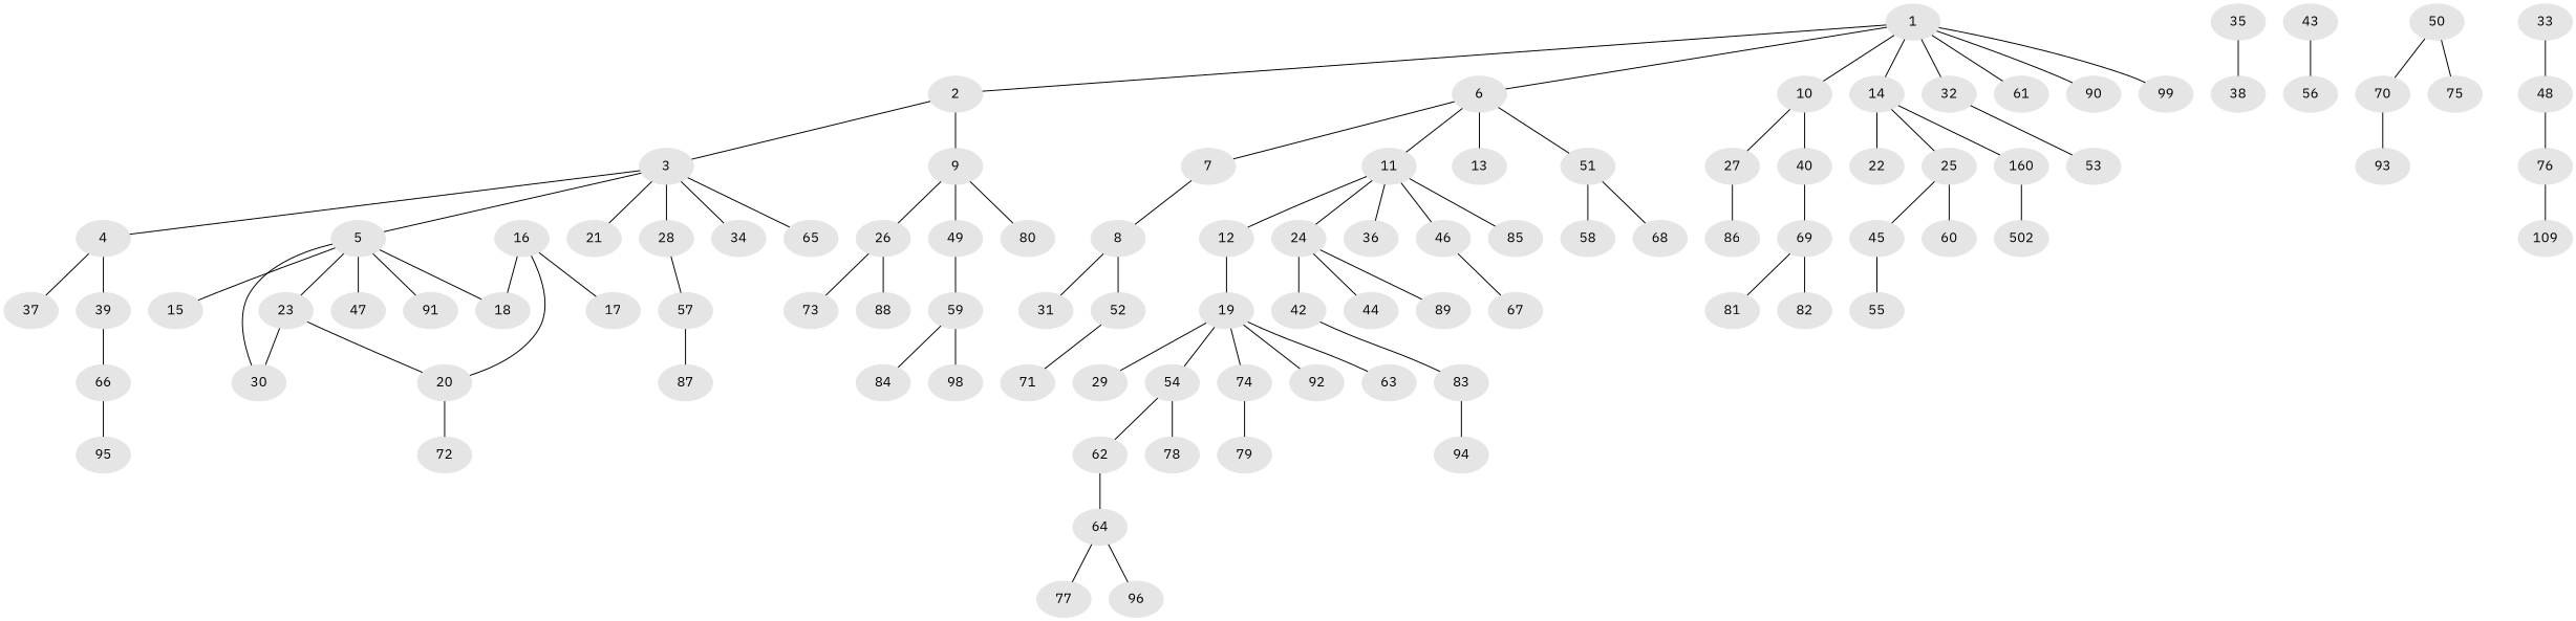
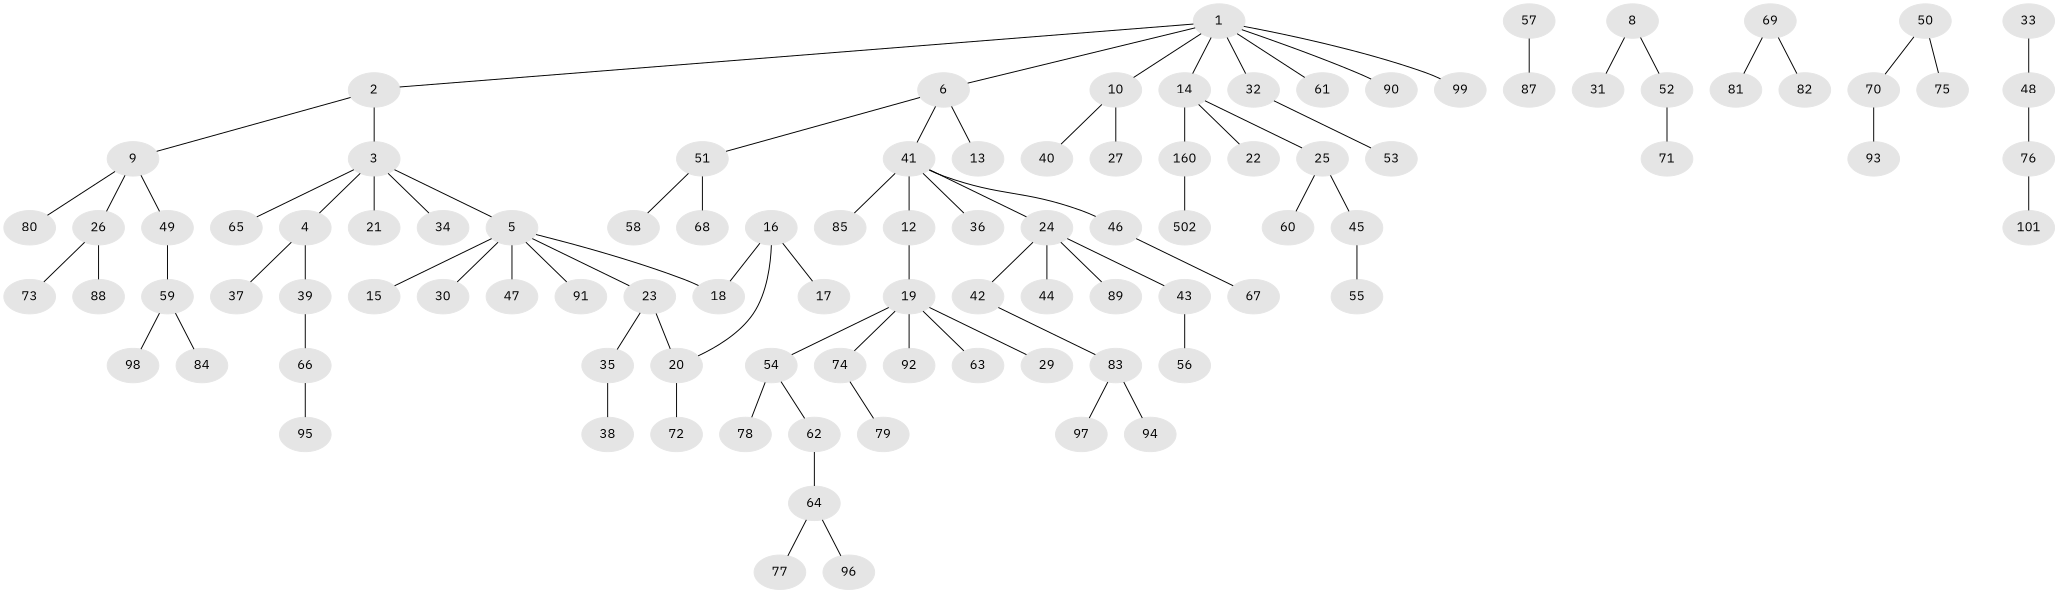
  graph {
    fontname="IBM Plex Sans"
    node [color=gray90 fontname="IBM Plex Sans" style=filled]
    edge [fontname="IBM Plex Sans"]
    1
    2
    6
    10
    14
    32
    61
    90
    99
    3
    9
-   7
-   11
+   11 [label=41]
    13
    51
    27
    40
    22
    25
    n20 [label=160]
    53
    4
    5
    21
-   28
    34
    65
    26
    49
    80
    37
    39
    15
    23
    30
    47
    91
    18
    57
    66
    16
    17
    20
    35
    8
    12
    24
    36
    46
    85
    58
    68
    31
    52
    71
    73
    88
    59
-   86
    69
    19
    42
    43
    44
    89
    67
    29
    54
    74
    92
    63
    45
    60
    n74 [label=502]
    72
    62
    78
    79
    50
    70
    75
    33
    48
    38
    83
    56
    55
    87
    76
    95
    81
    82
    94
-   101 [label=109]
+   97
+   101
    84
    98
    93
    64
    77
    96
    1 -- 2
    1 -- 6
    1 -- 10
    1 -- 14
    1 -- 32
    1 -- 61
    1 -- 90
    1 -- 99
    2 -- 3
    2 -- 9
-   6 -- 7
    6 -- 11
    6 -- 13
    6 -- 51
    10 -- 27
    10 -- 40
    14 -- 22
    14 -- 25
    14 -- n20
    32 -- 53
    3 -- 4
    3 -- 5
    3 -- 21
-   3 -- 28
    3 -- 34
    3 -- 65
    9 -- 26
    9 -- 49
    9 -- 80
-   7 -- 8
    11 -- 12
    11 -- 24
    11 -- 36
    11 -- 46
    11 -- 85
    51 -- 58
    51 -- 68
-   27 -- 86
-   40 -- 69
    25 -- 45
    25 -- 60
    n20 -- n74
    4 -- 37
    4 -- 39
    5 -- 15
    5 -- 23
    5 -- 30
    5 -- 47
    5 -- 91
    5 -- 18
-   28 -- 57
    26 -- 73
    26 -- 88
    49 -- 59
    39 -- 66
    23 -- 20
-   23 -- 30
+   23 -- 35
    57 -- 87
    66 -- 95
    16 -- 18
    16 -- 17
    16 -- 20
    20 -- 72
    35 -- 38
    8 -- 31
    8 -- 52
    12 -- 19
    24 -- 42
+   24 -- 43
    24 -- 44
    24 -- 89
    46 -- 67
    52 -- 71
    59 -- 84
    59 -- 98
    69 -- 81
    69 -- 82
    19 -- 29
    19 -- 54
    19 -- 74
    19 -- 92
    19 -- 63
    42 -- 83
    43 -- 56
    54 -- 62
    54 -- 78
    74 -- 79
    45 -- 55
    62 -- 64
    50 -- 70
    50 -- 75
    70 -- 93
    33 -- 48
    48 -- 76
    83 -- 94
+   83 -- 97
    76 -- 101
    64 -- 77
    64 -- 96
  }
